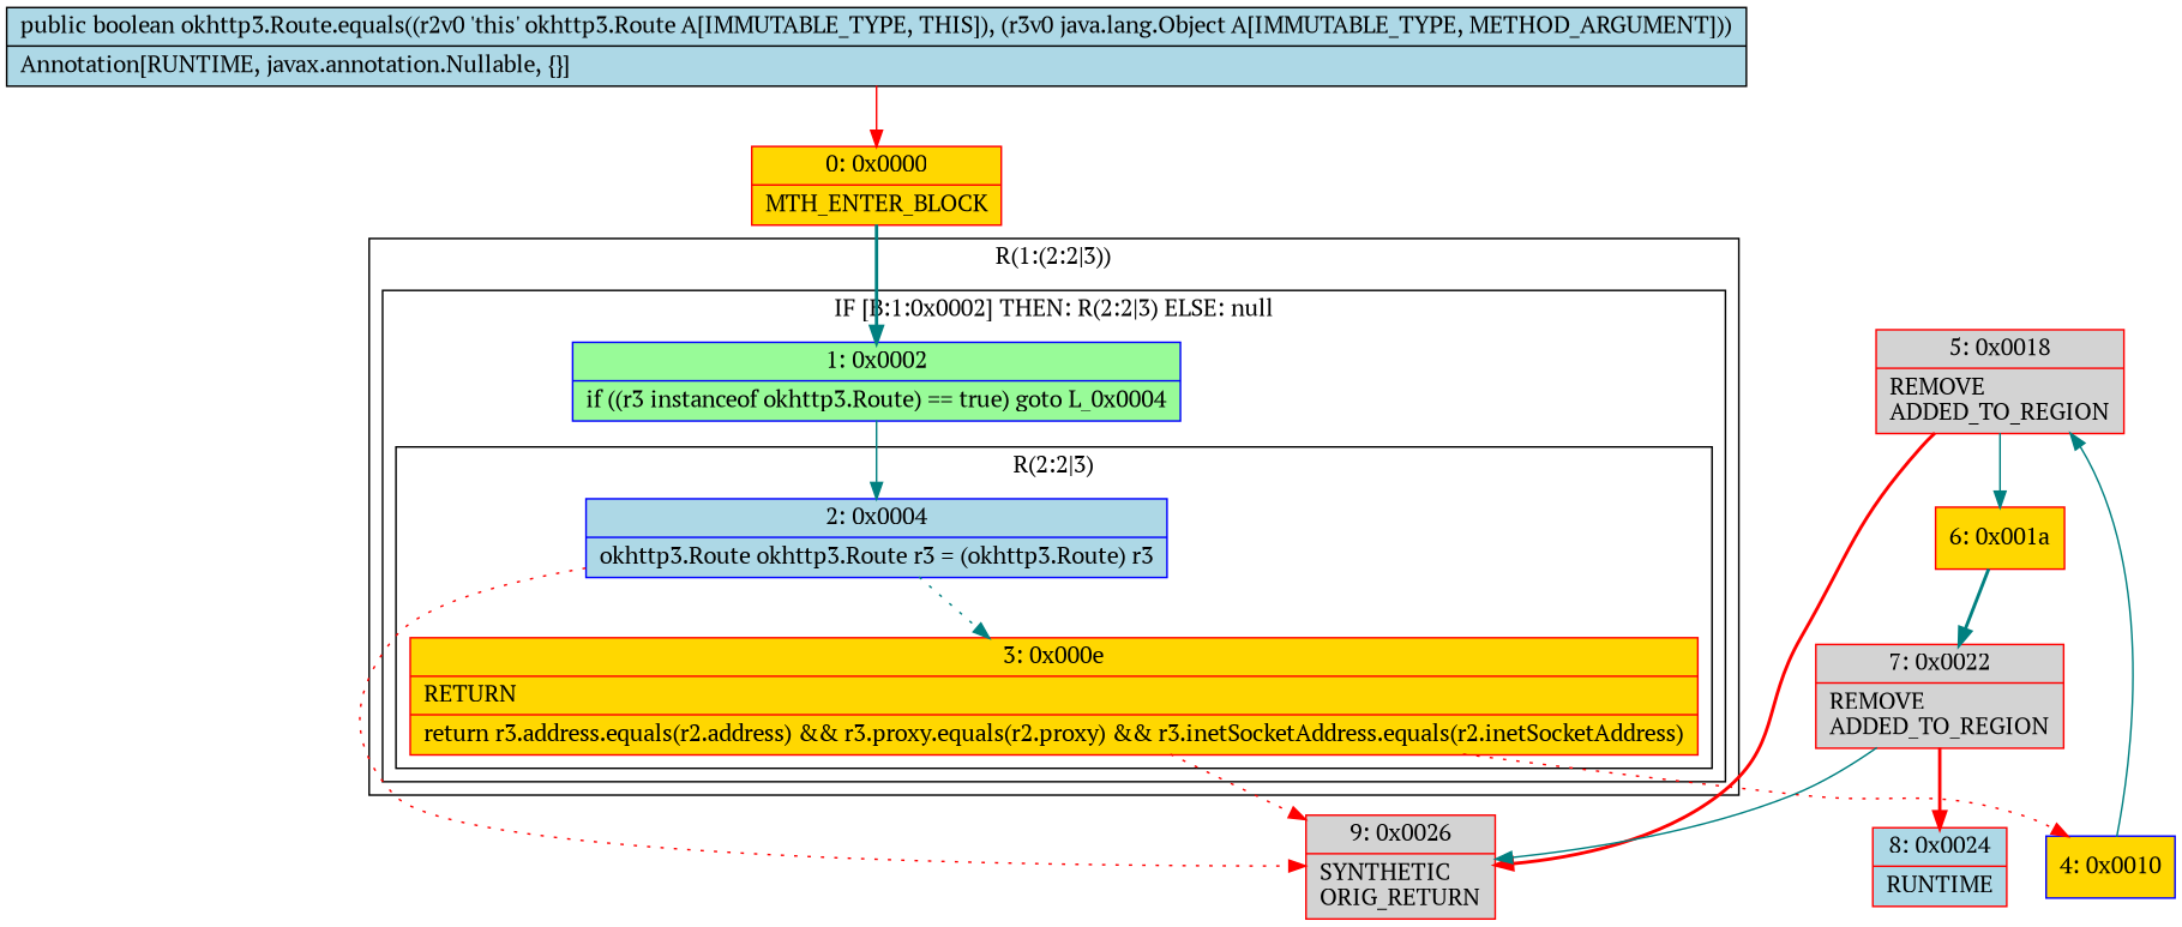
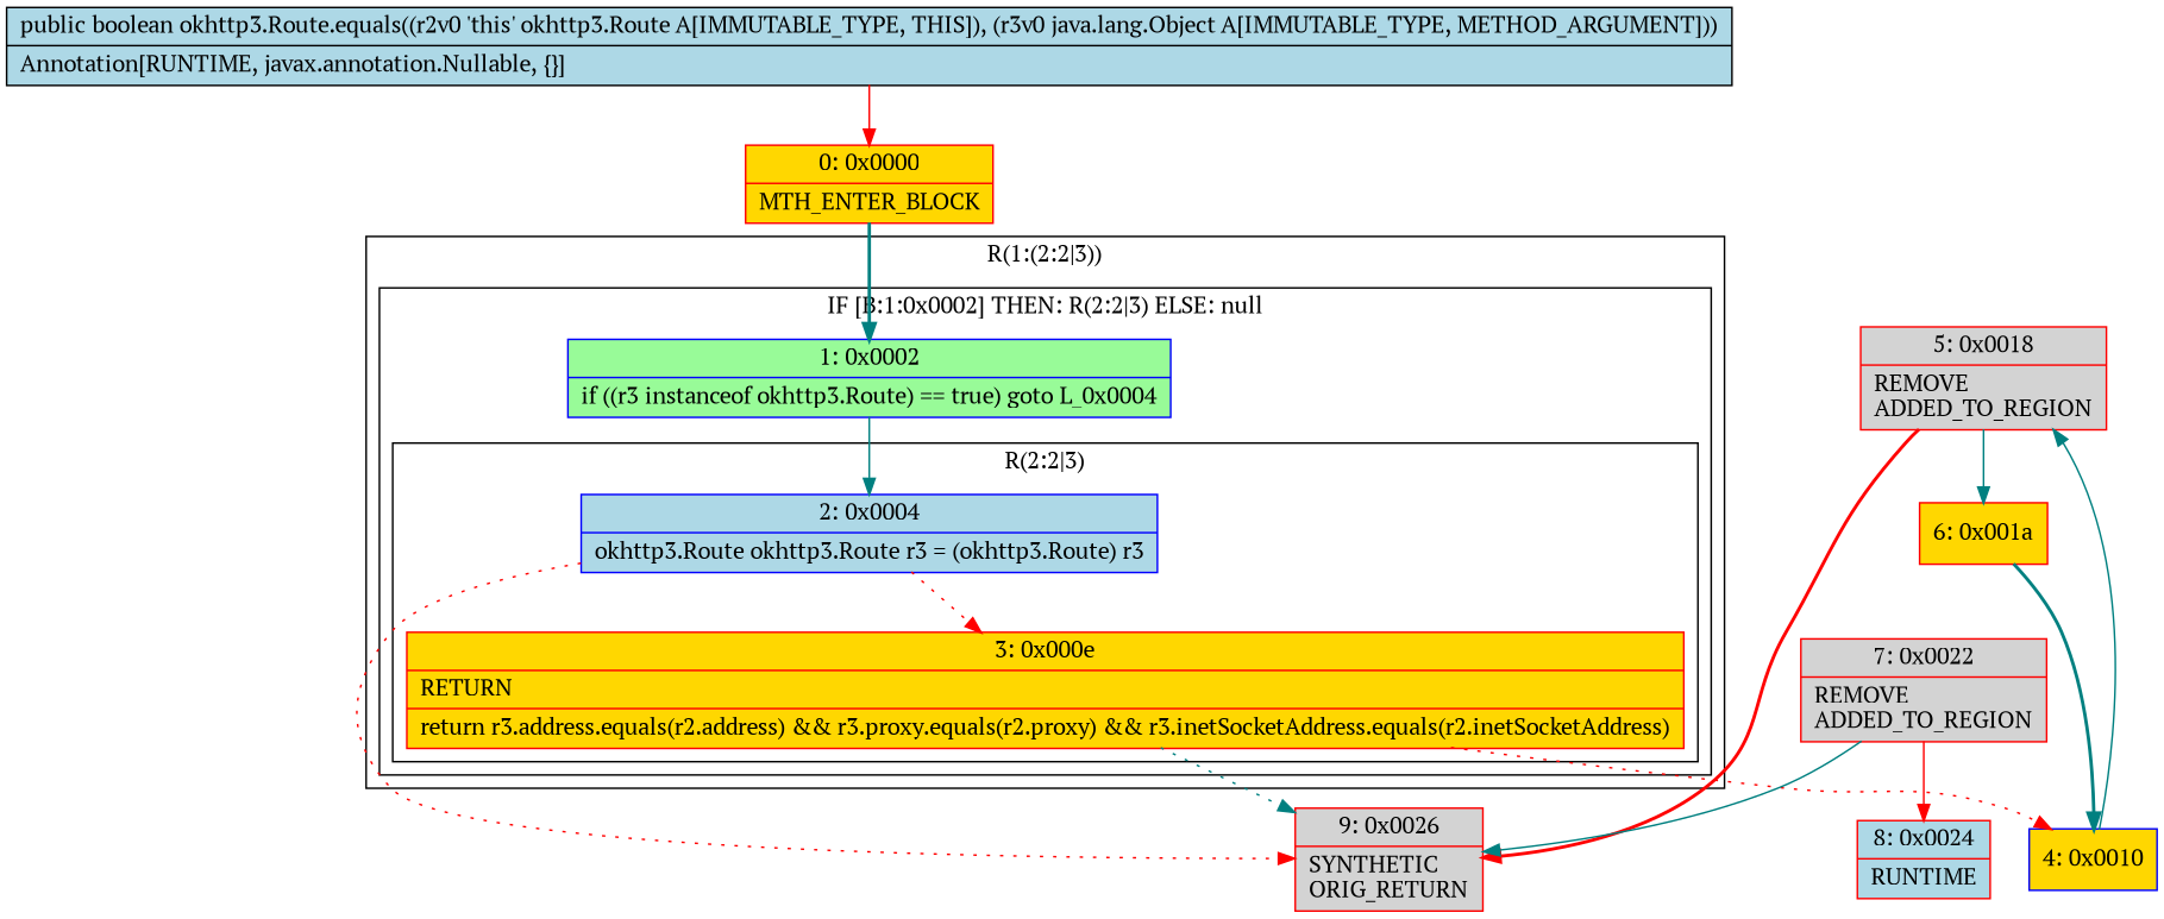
  digraph {
    fontname="PT Serif"
    node [color=red fillcolor=gold fontname="PT Serif" shape=record style=filled]
    edge [color=teal fontname="PT Serif" style=solid]
    n1 [color=blue fillcolor=lightblue label="{2\:\ 0x0004|okhttp3.Route okhttp3.Route r3 = (okhttp3.Route) r3\l}"]
    n2 [label="{3\:\ 0x000e|RETURN\l|return r3.address.equals(r2.address) && r3.proxy.equals(r2.proxy) && r3.inetSocketAddress.equals(r2.inetSocketAddress)\l}"]
    n3 [color=blue fillcolor=palegreen label="{1\:\ 0x0002|if ((r3 instanceof okhttp3.Route) == true) goto L_0x0004\l}"]
    n4 [fillcolor=lightgrey label="{9\:\ 0x0026|SYNTHETIC\lORIG_RETURN\l}"]
    n5 [color=blue label="{4\:\ 0x0010}"]
    n6 [fillcolor=lightgrey label="{5\:\ 0x0018|REMOVE\lADDED_TO_REGION\l}"]
    n7 [label="{0\:\ 0x0000|MTH_ENTER_BLOCK\l}"]
    n8 [label="{6\:\ 0x001a}"]
    n9 [fillcolor=lightgrey label="{7\:\ 0x0022|REMOVE\lADDED_TO_REGION\l}"]
    n10 [fillcolor=lightblue label="{8\:\ 0x0024|RUNTIME\l}"]
    n11 [fillcolor=lightblue label="{public boolean okhttp3.Route.equals((r2v0 'this' okhttp3.Route A[IMMUTABLE_TYPE, THIS]), (r3v0 java.lang.Object A[IMMUTABLE_TYPE, METHOD_ARGUMENT]))  | Annotation[RUNTIME, javax.annotation.Nullable, \{\}]\l}" color=""]
    subgraph cluster_1 {
      label="R(1:(2:2|3))"
      subgraph cluster_2 {
        label="IF [B:1:0x0002] THEN: R(2:2|3) ELSE: null"
        n3
        subgraph cluster_3 {
          label="R(2:2|3)"
          n1
          n2
        }
      }
    }
-   n1 -> n2 [style=dotted]
+   n1 -> n2 [color=red style=dotted]
    n1 -> n4 [color=red style=dotted]
-   n2 -> n4 [color=red style=dotted]
+   n2 -> n4 [style=dotted]
    n2 -> n5 [color=red style=dotted]
    n3 -> n1
    n5 -> n6
    n6 -> n4 [color=red style=bold]
    n6 -> n8
    n7 -> n3 [style=bold]
-   n8 -> n9 [style=bold]
+   n8 -> n5 [style=bold]
    n9 -> n4
-   n9 -> n10 [color=red style=bold]
+   n9 -> n10 [color=red]
    n11 -> n7 [color=red]
  }
